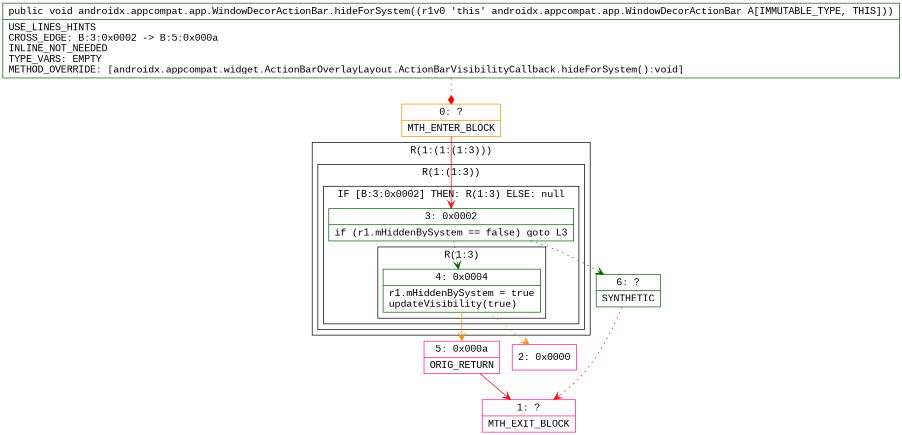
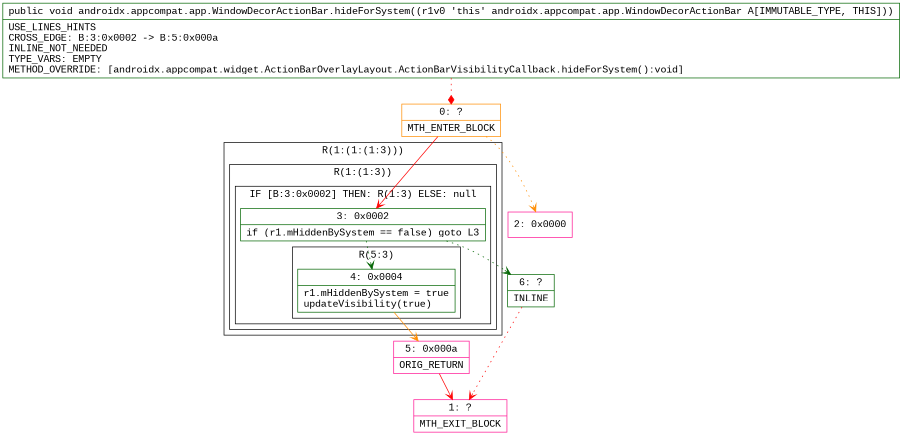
  digraph {
    fontname="Liberation Mono"
    node [color=darkgreen fontname="Liberation Mono" shape=record]
    edge [arrowhead=vee color=red fontname="Liberation Mono" style=dotted]
    n1 [label="{4\:\ 0x0004|r1.mHiddenBySystem = true\lupdateVisibility(true)\l}"]
    n2 [label="{3\:\ 0x0002|if (r1.mHiddenBySystem == false) goto L3\l}"]
    n3 [color=deeppink label="{5\:\ 0x000a|ORIG_RETURN\l}"]
-   n4 [label="{6\:\ ?|SYNTHETIC\l}"]
+   n4 [label="{6\:\ ?|INLINE\l}"]
    n5 [color=deeppink label="{1\:\ ?|MTH_EXIT_BLOCK\l}"]
    n6 [color=darkorange label="{0\:\ ?|MTH_ENTER_BLOCK\l}"]
    n7 [color=deeppink label="{2\:\ 0x0000}"]
    n8 [label="{public void androidx.appcompat.app.WindowDecorActionBar.hideForSystem((r1v0 'this' androidx.appcompat.app.WindowDecorActionBar A[IMMUTABLE_TYPE, THIS]))  | USE_LINES_HINTS\lCROSS_EDGE: B:3:0x0002 \-\> B:5:0x000a\lINLINE_NOT_NEEDED\lTYPE_VARS: EMPTY\lMETHOD_OVERRIDE: [androidx.appcompat.widget.ActionBarOverlayLayout.ActionBarVisibilityCallback.hideForSystem():void]\l}"]
    subgraph cluster_1 {
      label="R(1:(1:(1:3)))"
      subgraph cluster_2 {
        label="R(1:(1:3))"
        subgraph cluster_3 {
          label="IF [B:3:0x0002] THEN: R(1:3) ELSE: null"
          n2
          subgraph cluster_4 {
-           label="R(1:3)"
+           label="R(5:3)"
            n1
          }
        }
      }
    }
    n1 -> n3 [color=darkorange style=solid]
    n2 -> n1 [color=darkgreen]
    n2 -> n4 [color=darkgreen]
    n3 -> n5 [style=solid]
    n4 -> n5
    n6 -> n2 [style=solid]
-   n1 -> n7 [color=darkorange]
+   n6 -> n7 [color=darkorange]
    n8 -> n6 [arrowhead=diamond]
  }
